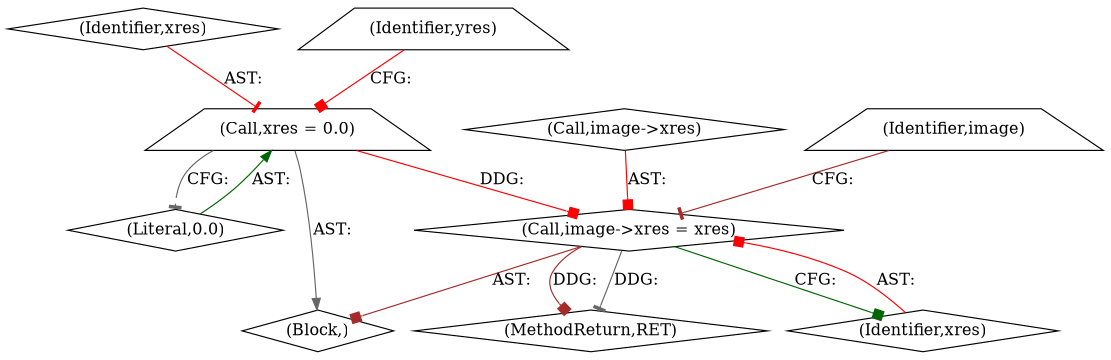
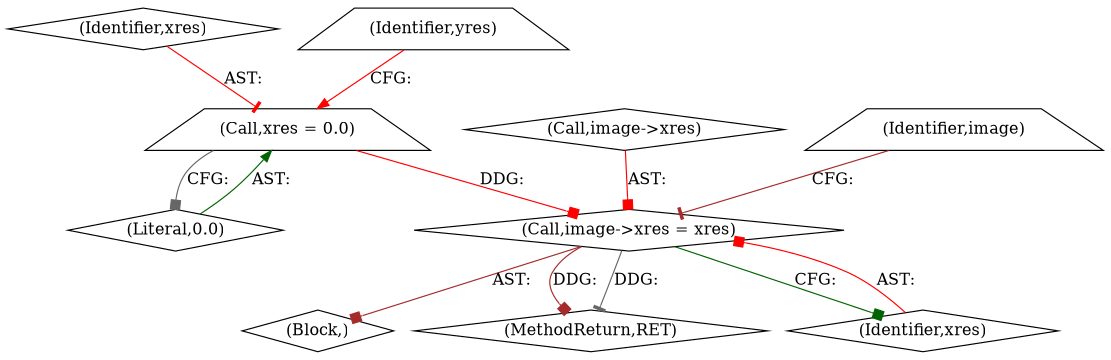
  digraph {
    node [shape=diamond]
    edge [arrowhead=box color=red]
    n1 [label="(Call,image->xres = xres)"]
    n2 [label="(MethodReturn,RET)"]
    n3 [label="(Block,)"]
    n4 [label="(Identifier,xres)"]
    n5 [label="(Call,xres = 0.0)" shape=trapezium]
    n6 [label="(Literal,0.0)"]
    n7 [label="(Call,image->xres)"]
    n8 [label="(Identifier,image)" shape=trapezium]
    n9 [label="(Identifier,xres)"]
    n10 [label="(Identifier,yres)" shape=trapezium]
    n1 -> n2 [arrowhead=tee color=gray40 label="DDG: "]
    n1 -> n2 [color=brown label="DDG: "]
    n1 -> n3 [color=brown label="AST: "]
    n1 -> n4 [color=darkgreen label="CFG: "]
    n4 -> n1 [label="AST: "]
    n5 -> n1 [label="DDG: "]
-   n5 -> n3 [arrowhead=normal color=gray40 label="AST: "]
-   n5 -> n6 [arrowhead=tee color=gray40 label="CFG: "]
+   n5 -> n6 [color=gray40 label="CFG: "]
    n6 -> n5 [arrowhead=normal color=darkgreen label="AST: "]
    n7 -> n1 [label="AST: "]
    n8 -> n1 [arrowhead=tee color=brown label="CFG: "]
    n9 -> n5 [arrowhead=tee label="AST: "]
-   n10 -> n5 [label="CFG: "]
+   n10 -> n5 [arrowhead=normal label="CFG: "]
  }
